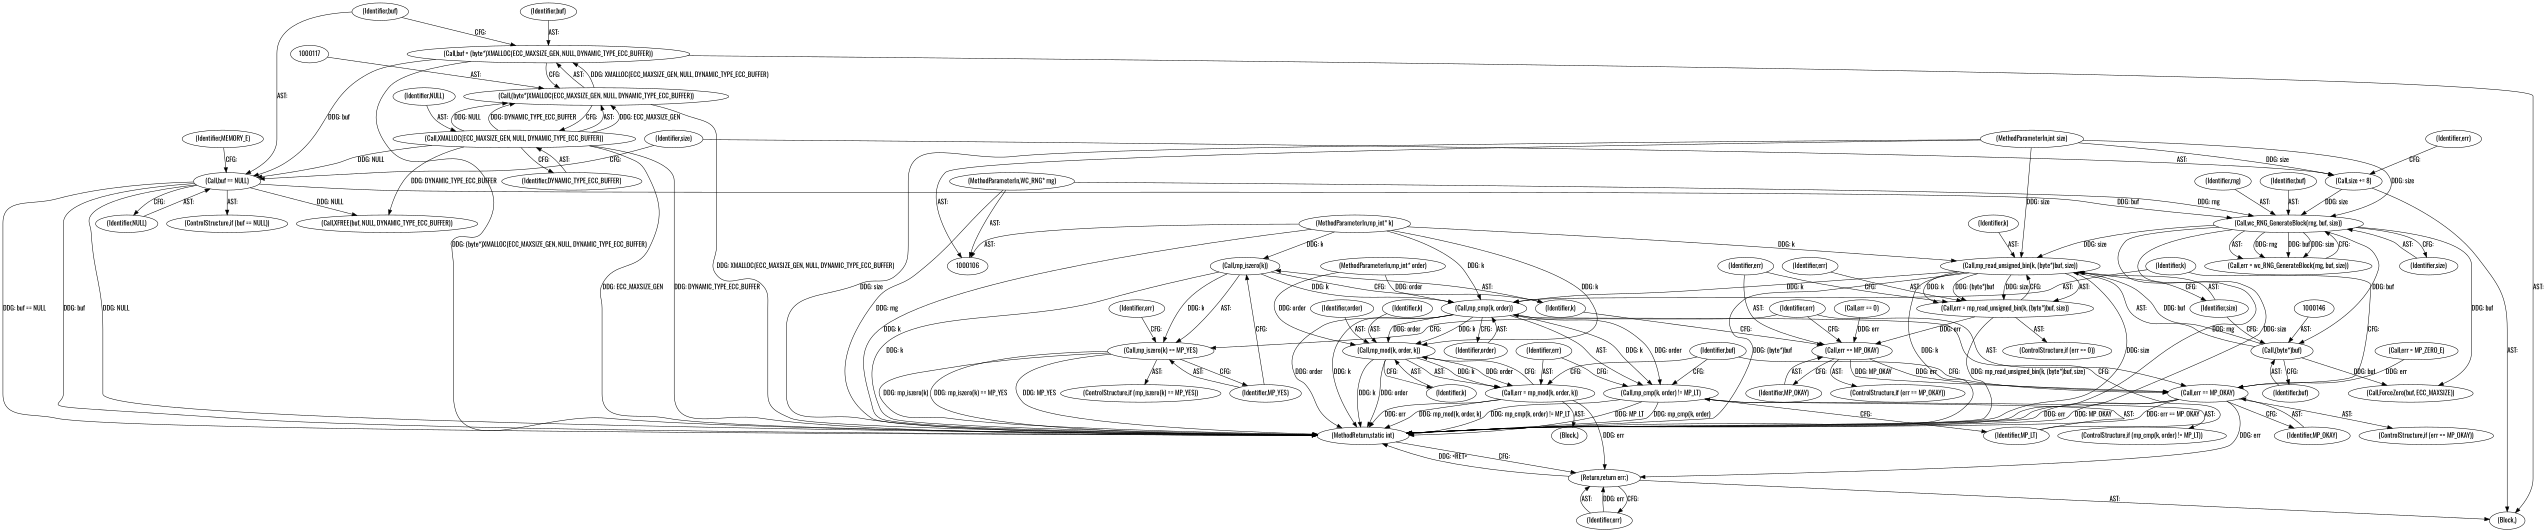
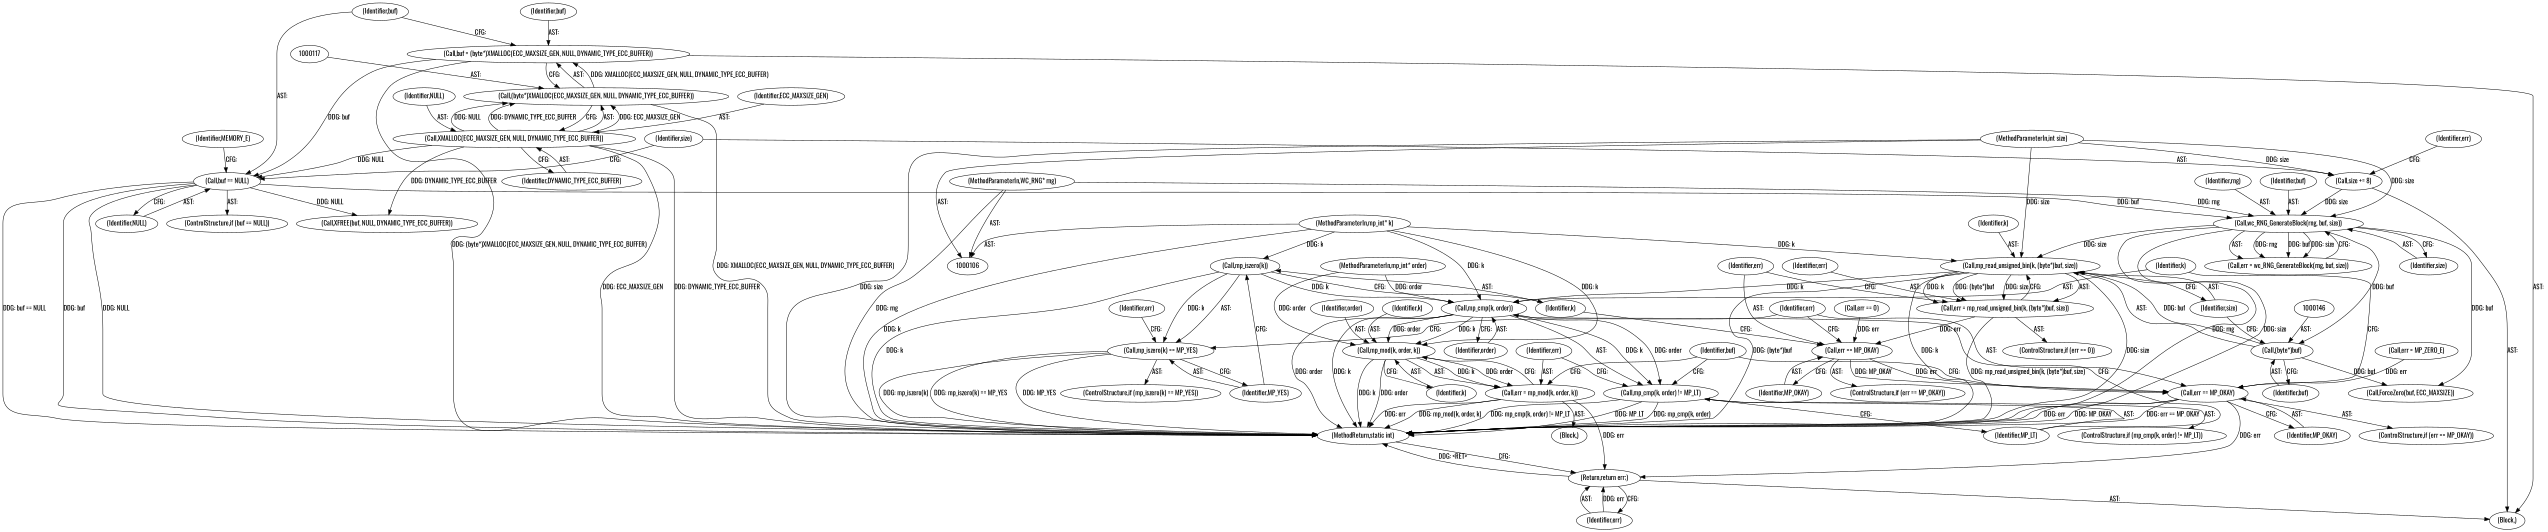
  digraph {
    fontname=Oswald
    node [fontname=Oswald]
    edge [fontname=Oswald]
    n1 [label="(Call,mp_read_unsigned_bin(k, (byte*)buf, size))"]
    n2 [label="(Call,err = mp_read_unsigned_bin(k, (byte*)buf, size))"]
    n3 [label="(Call,mp_cmp(k, order))"]
    n4 [label="(Identifier,size)"]
    n5 [label="(MethodReturn,static int)"]
    n6 [label="(Call,err == MP_OKAY)"]
    n7 [label="(ControlStructure,if (err == 0))"]
    n8 [label="(Call,mp_iszero(k))"]
    n9 [label="(Call,mp_iszero(k) == MP_YES)"]
    n10 [label="(Identifier,k)"]
    n11 [label="(Call,mp_mod(k, order, k))"]
    n12 [label="(Call,mp_cmp(k, order) != MP_LT)"]
    n13 [label="(Identifier,order)"]
    n14 [label="(Call,(byte*)buf)"]
    n15 [label="(Return,return err;)"]
    n16 [label="(MethodParameterIn,mp_int* k)"]
    1000106
    n18 [label="(Call,err = mp_mod(k, order, k))"]
    n19 [label="(Identifier,k)"]
    n20 [label="(Identifier,buf)"]
    n21 [label="(Call,ForceZero(buf, ECC_MAXSIZE))"]
    n22 [label="(Call,wc_RNG_GenerateBlock(rng, buf, size))"]
    n23 [label="(Identifier,size)"]
    n24 [label="(Call,err = wc_RNG_GenerateBlock(rng, buf, size))"]
    n25 [label="(MethodParameterIn,WC_RNG* rng)"]
    n26 [label="(Call,buf == NULL)"]
    n27 [label="(Identifier,NULL)"]
    n28 [label="(Call,XFREE(buf, NULL, DYNAMIC_TYPE_ECC_BUFFER))"]
    n29 [label="(ControlStructure,if (buf == NULL))"]
    n30 [label="(Call,buf = (byte*)XMALLOC(ECC_MAXSIZE_GEN, NULL, DYNAMIC_TYPE_ECC_BUFFER))"]
    n31 [label="(Call,(byte*)XMALLOC(ECC_MAXSIZE_GEN, NULL, DYNAMIC_TYPE_ECC_BUFFER))"]
    n32 [label="(Block,)"]
    n33 [label="(Call,XMALLOC(ECC_MAXSIZE_GEN, NULL, DYNAMIC_TYPE_ECC_BUFFER))"]
    n34 [label="(Identifier,DYNAMIC_TYPE_ECC_BUFFER)"]
    n35 [label="(Call,size += 8)"]
    n36 [label="(MethodParameterIn,int size)"]
    n37 [label="(Call,err == MP_OKAY)"]
    n38 [label="(Identifier,MP_OKAY)"]
    n39 [label="(ControlStructure,if (err == MP_OKAY))"]
    n40 [label="(Identifier,MP_OKAY)"]
    n41 [label="(ControlStructure,if (err == MP_OKAY))"]
    n42 [label="(Identifier,err)"]
    n43 [label="(ControlStructure,if (mp_iszero(k) == MP_YES))"]
    n44 [label="(Identifier,MP_YES)"]
    n45 [label="(Identifier,MP_LT)"]
    n46 [label="(ControlStructure,if (mp_cmp(k, order) != MP_LT))"]
    n47 [label="(Block,)"]
    n48 [label="(MethodParameterIn,mp_int* order)"]
    n49 [label="(Identifier,size)"]
    n50 [label="(Identifier,k)"]
    n51 [label="(Call,err = MP_ZERO_E)"]
    n52 [label="(Identifier,buf)"]
    n53 [label="(Identifier,k)"]
    n54 [label="(Identifier,err)"]
    n55 [label="(Call,err == 0)"]
    n56 [label="(Identifier,MEMORY_E)"]
+   n57 [label="(Identifier,ECC_MAXSIZE_GEN)"]
    n58 [label="(Identifier,k)"]
    n59 [label="(Identifier,err)"]
    n60 [label="(Identifier,buf)"]
    n61 [label="(Identifier,err)"]
    n62 [label="(Identifier,buf)"]
    n63 [label="(Identifier,err)"]
    n64 [label="(Identifier,err)"]
    n65 [label="(Identifier,err)"]
    n66 [label="(Identifier,order)"]
    n67 [label="(Identifier,NULL)"]
    n68 [label="(Identifier,rng)"]
    n69 [label="(Identifier,buf)"]
    1000146
    1000117
    n1 -> n2 [label="AST: "]
    n1 -> n2 [label="DDG: k"]
    n1 -> n2 [label="DDG: (byte*)buf"]
    n1 -> n2 [label="DDG: size"]
    n1 -> n3 [label="DDG: k"]
    n1 -> n4 [label="CFG: "]
    n1 -> n5 [label="DDG: k"]
    n1 -> n5 [label="DDG: size"]
    n1 -> n5 [label="DDG: (byte*)buf"]
    n2 -> n1 [label="CFG: "]
    n2 -> n5 [label="DDG: mp_read_unsigned_bin(k, (byte*)buf, size)"]
    n2 -> n6 [label="DDG: err"]
    n2 -> n7 [label="AST: "]
    n3 -> n5 [label="DDG: order"]
    n3 -> n5 [label="DDG: k"]
    n3 -> n11 [label="DDG: k"]
    n3 -> n11 [label="DDG: order"]
    n3 -> n12 [label="AST: "]
    n3 -> n12 [label="DDG: k"]
    n3 -> n12 [label="DDG: order"]
    n3 -> n13 [label="CFG: "]
    n4 -> n1 [label="AST: "]
    n4 -> n14 [label="CFG: "]
    n5 -> n15 [label="CFG: "]
    n6 -> n37 [label="DDG: err"]
    n6 -> n37 [label="DDG: MP_OKAY"]
    n6 -> n38 [label="CFG: "]
    n6 -> n39 [label="AST: "]
    n8 -> n3 [label="DDG: k"]
    n8 -> n5 [label="DDG: k"]
    n8 -> n9 [label="AST: "]
    n8 -> n9 [label="DDG: k"]
    n8 -> n10 [label="CFG: "]
    n9 -> n5 [label="DDG: mp_iszero(k) == MP_YES"]
    n9 -> n5 [label="DDG: MP_YES"]
    n9 -> n5 [label="DDG: mp_iszero(k)"]
    n9 -> n43 [label="AST: "]
    n9 -> n44 [label="CFG: "]
    n10 -> n6 [label="CFG: "]
    n10 -> n8 [label="AST: "]
    n11 -> n5 [label="DDG: k"]
    n11 -> n5 [label="DDG: order"]
    n11 -> n18 [label="AST: "]
    n11 -> n18 [label="DDG: k"]
    n11 -> n18 [label="DDG: order"]
    n11 -> n19 [label="CFG: "]
    n12 -> n5 [label="DDG: MP_LT"]
    n12 -> n5 [label="DDG: mp_cmp(k, order)"]
    n12 -> n5 [label="DDG: mp_cmp(k, order) != MP_LT"]
    n12 -> n45 [label="CFG: "]
    n12 -> n46 [label="AST: "]
    n13 -> n3 [label="AST: "]
    n14 -> n1 [label="AST: "]
    n14 -> n1 [label="DDG: buf"]
    n14 -> n20 [label="CFG: "]
    n14 -> n21 [label="DDG: buf"]
    n15 -> n5 [label="DDG: <RET>"]
    n15 -> n32 [label="AST: "]
    n15 -> n42 [label="CFG: "]
    n16 -> n1 [label="DDG: k"]
    n16 -> n3 [label="DDG: k"]
    n16 -> n5 [label="DDG: k"]
    n16 -> n8 [label="DDG: k"]
    n16 -> n11 [label="DDG: k"]
    n16 -> 1000106 [label="AST: "]
    n18 -> n5 [label="DDG: mp_mod(k, order, k)"]
    n18 -> n5 [label="DDG: err"]
    n18 -> n11 [label="CFG: "]
    n18 -> n15 [label="DDG: err"]
    n18 -> n47 [label="AST: "]
    n19 -> n11 [label="AST: "]
    n20 -> n14 [label="AST: "]
    n22 -> n1 [label="DDG: size"]
    n22 -> n5 [label="DDG: rng"]
    n22 -> n5 [label="DDG: size"]
    n22 -> n14 [label="DDG: buf"]
    n22 -> n21 [label="DDG: buf"]
    n22 -> n23 [label="CFG: "]
    n22 -> n24 [label="AST: "]
    n22 -> n24 [label="DDG: rng"]
    n22 -> n24 [label="DDG: buf"]
    n22 -> n24 [label="DDG: size"]
    n23 -> n22 [label="AST: "]
    n24 -> n22 [label="CFG: "]
    n25 -> n5 [label="DDG: rng"]
    n25 -> 1000106 [label="AST: "]
    n25 -> n22 [label="DDG: rng"]
    n26 -> n5 [label="DDG: NULL"]
    n26 -> n5 [label="DDG: buf == NULL"]
    n26 -> n5 [label="DDG: buf"]
    n26 -> n22 [label="DDG: buf"]
    n26 -> n27 [label="CFG: "]
    n26 -> n28 [label="DDG: NULL"]
    n26 -> n29 [label="AST: "]
    n27 -> n26 [label="AST: "]
    n30 -> n5 [label="DDG: (byte*)XMALLOC(ECC_MAXSIZE_GEN, NULL, DYNAMIC_TYPE_ECC_BUFFER)"]
    n30 -> n26 [label="DDG: buf"]
    n30 -> n31 [label="CFG: "]
    n30 -> n32 [label="AST: "]
    n31 -> n5 [label="DDG: XMALLOC(ECC_MAXSIZE_GEN, NULL, DYNAMIC_TYPE_ECC_BUFFER)"]
    n31 -> n30 [label="AST: "]
    n31 -> n30 [label="DDG: XMALLOC(ECC_MAXSIZE_GEN, NULL, DYNAMIC_TYPE_ECC_BUFFER)"]
    n31 -> n33 [label="CFG: "]
    n33 -> n5 [label="DDG: ECC_MAXSIZE_GEN"]
    n33 -> n5 [label="DDG: DYNAMIC_TYPE_ECC_BUFFER"]
    n33 -> n26 [label="DDG: NULL"]
    n33 -> n28 [label="DDG: DYNAMIC_TYPE_ECC_BUFFER"]
    n33 -> n31 [label="AST: "]
    n33 -> n31 [label="DDG: ECC_MAXSIZE_GEN"]
    n33 -> n31 [label="DDG: NULL"]
    n33 -> n31 [label="DDG: DYNAMIC_TYPE_ECC_BUFFER"]
    n33 -> n34 [label="CFG: "]
    n34 -> n33 [label="AST: "]
    n35 -> n22 [label="DDG: size"]
    n35 -> n32 [label="AST: "]
    n36 -> n1 [label="DDG: size"]
    n36 -> n5 [label="DDG: size"]
    n36 -> 1000106 [label="AST: "]
    n36 -> n22 [label="DDG: size"]
    n36 -> n35 [label="DDG: size"]
    n37 -> n5 [label="DDG: err == MP_OKAY"]
    n37 -> n5 [label="DDG: err"]
    n37 -> n5 [label="DDG: MP_OKAY"]
    n37 -> n15 [label="DDG: err"]
    n37 -> n40 [label="CFG: "]
    n37 -> n41 [label="AST: "]
    n38 -> n6 [label="AST: "]
    n40 -> n37 [label="AST: "]
    n42 -> n15 [label="AST: "]
    n42 -> n15 [label="DDG: err"]
    n44 -> n8 [label="CFG: "]
    n44 -> n9 [label="AST: "]
    n45 -> n3 [label="CFG: "]
    n45 -> n12 [label="AST: "]
    n48 -> n3 [label="DDG: order"]
    n48 -> n11 [label="DDG: order"]
    n49 -> n26 [label="CFG: "]
    n49 -> n35 [label="AST: "]
    n50 -> n11 [label="AST: "]
    n51 -> n37 [label="DDG: err"]
    n52 -> n12 [label="CFG: "]
    n52 -> n18 [label="CFG: "]
    n52 -> n37 [label="CFG: "]
    n53 -> n3 [label="AST: "]
    n53 -> n37 [label="CFG: "]
    n54 -> n2 [label="AST: "]
    n55 -> n6 [label="DDG: err"]
    n56 -> n26 [label="CFG: "]
+   n57 -> n33 [label="AST: "]
    n58 -> n1 [label="AST: "]
    n59 -> n2 [label="CFG: "]
    n59 -> n6 [label="AST: "]
    n60 -> n22 [label="AST: "]
    n61 -> n35 [label="CFG: "]
    n62 -> n26 [label="AST: "]
    n62 -> n30 [label="CFG: "]
    n63 -> n6 [label="CFG: "]
    n63 -> n9 [label="CFG: "]
    n63 -> n37 [label="AST: "]
    n64 -> n12 [label="CFG: "]
    n64 -> n18 [label="AST: "]
    n65 -> n9 [label="CFG: "]
    n66 -> n11 [label="AST: "]
    n67 -> n33 [label="AST: "]
    n68 -> n22 [label="AST: "]
    n69 -> n30 [label="AST: "]
    1000146 -> n14 [label="AST: "]
    1000117 -> n31 [label="AST: "]
  }
